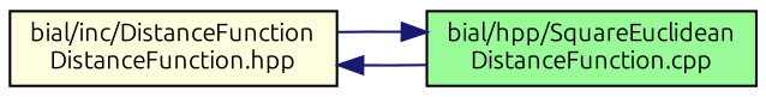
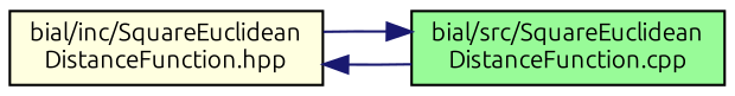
  digraph {
    rankdir=LR
    fontname=Ubuntu
    node [color=black fontname=Ubuntu fontsize=10 shape=record style=filled]
    edge [color=midnightblue dir=back fontname=Ubuntu fontsize=10 labelfontname=Helvetica labelfontsize=10 style=solid]
-   n1 [fillcolor=lightyellow fontcolor=black height=0.2 label="bial/inc/DistanceFunction\lDistanceFunction.hpp" width=0.4]
-   n2 [fillcolor=palegreen height=0.2 label="bial/hpp/SquareEuclidean\lDistanceFunction.cpp" width=0.4]
+   n1 [fillcolor=lightyellow fontcolor=black height=0.2 label="bial/inc/SquareEuclidean\lDistanceFunction.hpp" width=0.4]
+   n2 [fillcolor=palegreen height=0.2 label="bial/src/SquareEuclidean\lDistanceFunction.cpp" width=0.4]
    n1 -> n2
    n2 -> n1
  }
